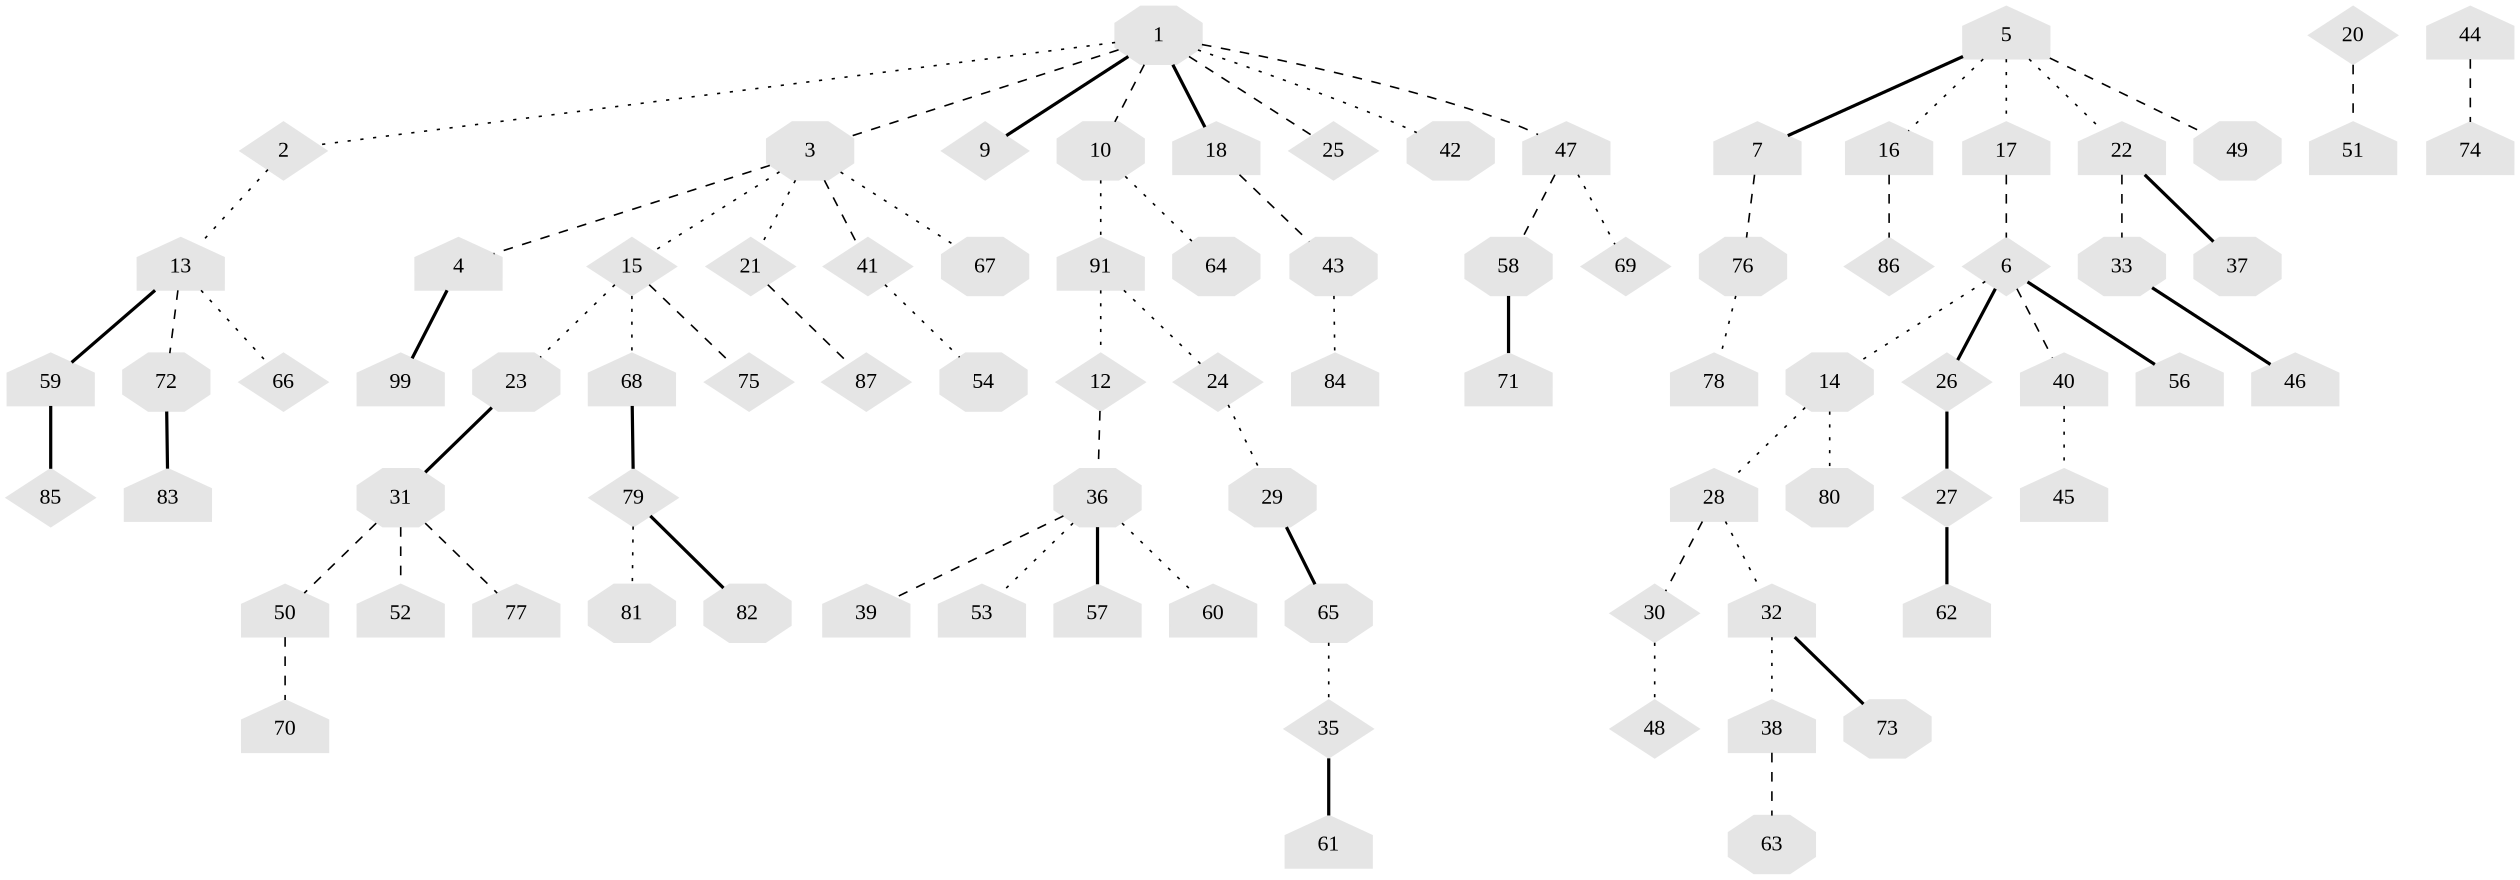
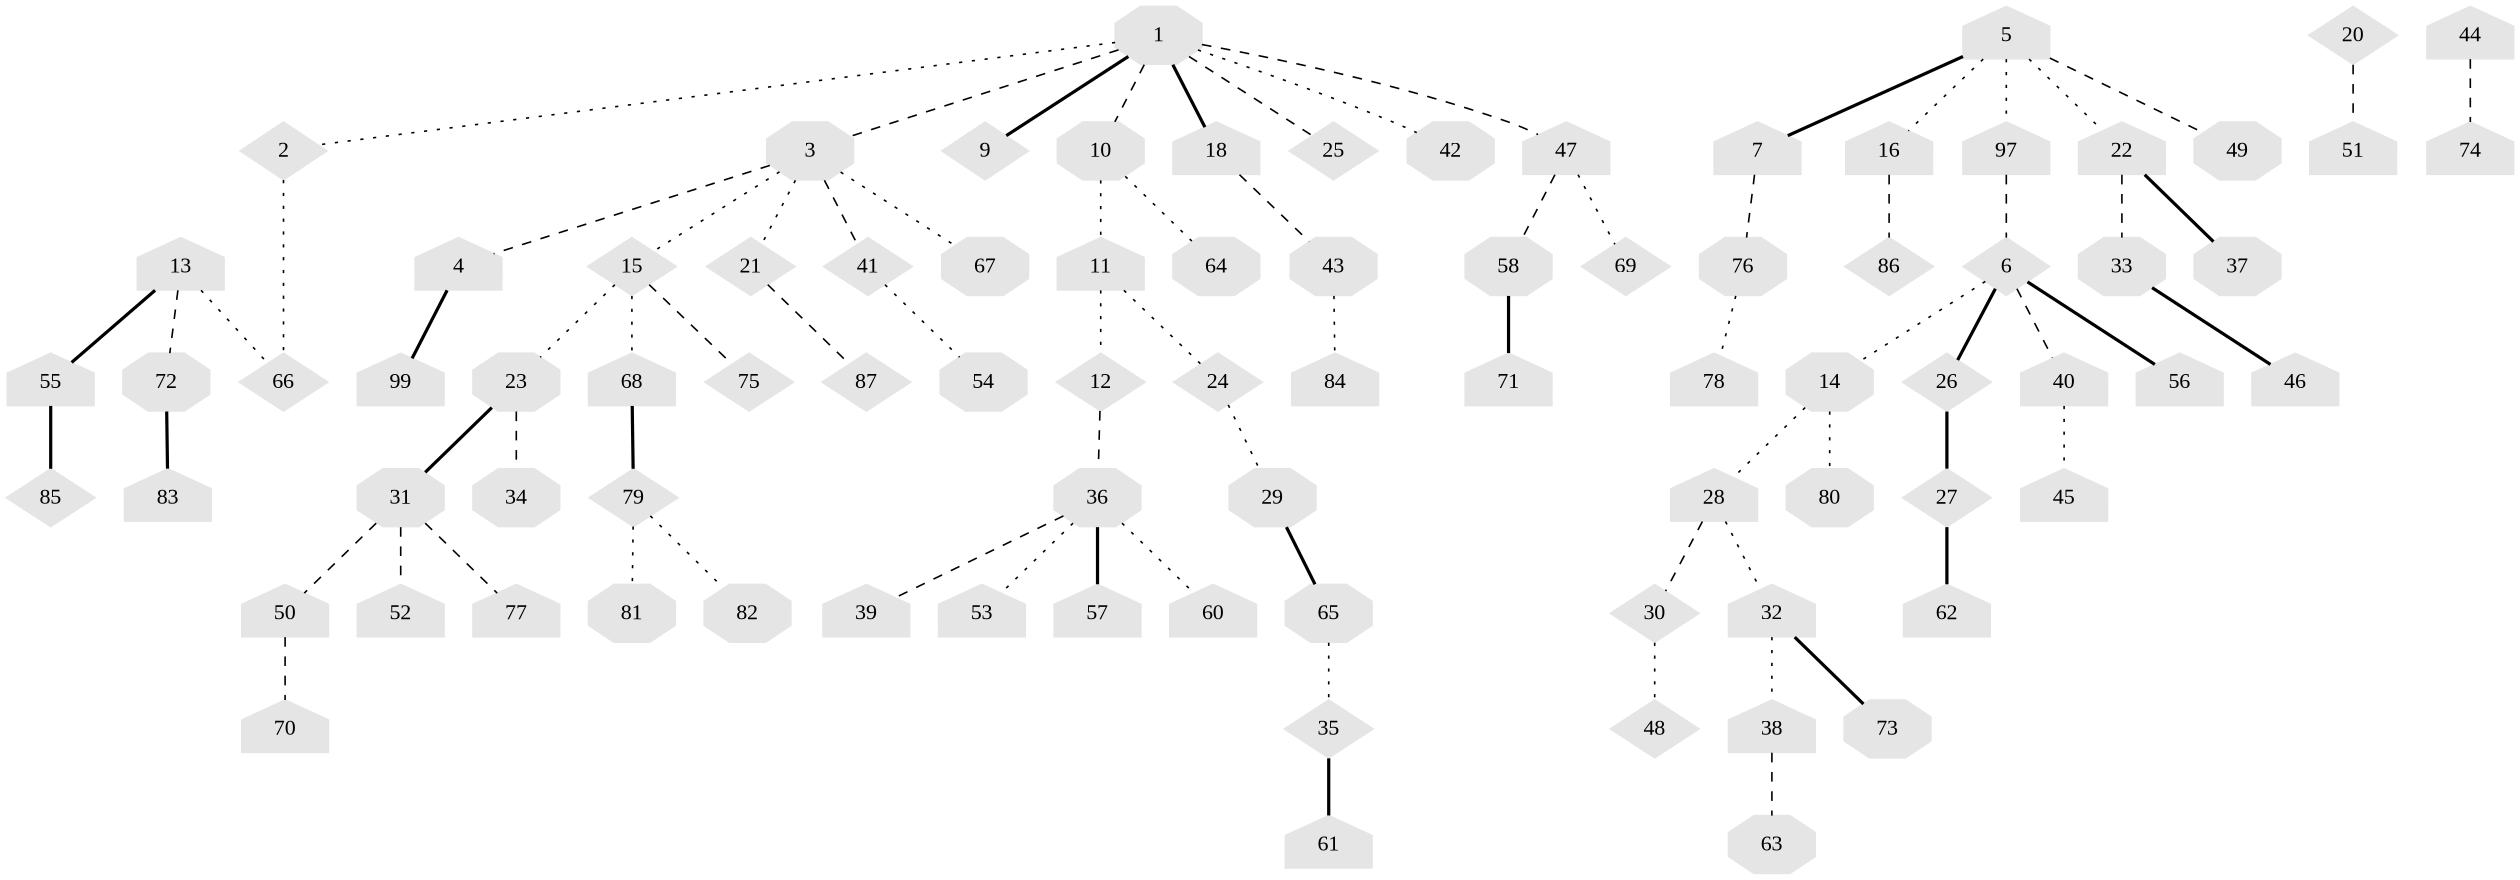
  graph {
    fontname="Liberation Serif"
    node [color=gray90 fontname="Liberation Serif" shape=house style=filled]
    edge [fontname="Liberation Serif" style=dotted]
    1 [shape=octagon]
    2 [shape=diamond]
    3 [shape=octagon]
    9 [shape=diamond]
    10 [shape=octagon]
    18
    25 [shape=diamond]
    42 [shape=octagon]
    47
    13
    4
    15 [shape=diamond]
    21 [shape=diamond]
    41 [shape=diamond]
    67 [shape=octagon]
-   11 [label=91]
+   11
    64 [shape=octagon]
    43 [shape=octagon]
    58 [shape=octagon]
    69 [shape=diamond]
    5
    7
    16
-   17
+   17 [label=97]
    22
    49 [shape=octagon]
-   55 [label=59]
+   55
    66 [shape=diamond]
    72 [shape=octagon]
    n30 [label=99]
    23 [shape=octagon]
    68
    75 [shape=diamond]
    87 [shape=diamond]
    54 [shape=octagon]
    6 [shape=diamond]
    14 [shape=octagon]
    26 [shape=diamond]
    40
    56
    76 [shape=octagon]
    86 [shape=diamond]
    33 [shape=octagon]
    37 [shape=octagon]
    28
    80 [shape=octagon]
    27 [shape=diamond]
    45
    78
    20 [shape=diamond]
    51
    44
    74
    12 [shape=diamond]
    24 [shape=diamond]
    36 [shape=octagon]
    29 [shape=octagon]
    39
    53
    57
    60
    85 [shape=diamond]
    83
    30 [shape=diamond]
    32
    31 [shape=octagon]
+   34 [shape=octagon]
    79 [shape=diamond]
    84
    46
    50
    52
    77
    65 [shape=octagon]
    62
    48 [shape=diamond]
    38
    73 [shape=octagon]
    35 [shape=diamond]
    61
    70
    63 [shape=octagon]
    71
    81 [shape=octagon]
    82 [shape=octagon]
    1 -- 2
    1 -- 3 [style=dashed]
    1 -- 9 [style=bold]
    1 -- 10 [style=dashed]
    1 -- 18 [style=bold]
    1 -- 25 [style=dashed]
    1 -- 42
    1 -- 47 [style=dashed]
-   2 -- 13
+   2 -- 66
    3 -- 4 [style=dashed]
    3 -- 15
    3 -- 21
    3 -- 41 [style=dashed]
    3 -- 67
    10 -- 11
    10 -- 64
    18 -- 43 [style=dashed]
    47 -- 58 [style=dashed]
    47 -- 69
    13 -- 55 [style=bold]
    13 -- 66
    13 -- 72 [style=dashed]
    4 -- n30 [style=bold]
    15 -- 23
    15 -- 68
    15 -- 75 [style=dashed]
    21 -- 87 [style=dashed]
    41 -- 54
    11 -- 12
    11 -- 24
    43 -- 84
    58 -- 71 [style=bold]
    5 -- 7 [style=bold]
    5 -- 16
    5 -- 17
    5 -- 22
    5 -- 49 [style=dashed]
    7 -- 76 [style=dashed]
    16 -- 86 [style=dashed]
    17 -- 6 [style=dashed]
    22 -- 33 [style=dashed]
    22 -- 37 [style=bold]
    55 -- 85 [style=bold]
    72 -- 83 [style=bold]
    23 -- 31 [style=bold]
+   23 -- 34 [style=dashed]
    68 -- 79 [style=bold]
    6 -- 14
    6 -- 26 [style=bold]
    6 -- 40 [style=dashed]
    6 -- 56 [style=bold]
    14 -- 28
    14 -- 80
    26 -- 27 [style=bold]
    40 -- 45
    76 -- 78
    33 -- 46 [style=bold]
    28 -- 30 [style=dashed]
    28 -- 32
    27 -- 62 [style=bold]
    20 -- 51 [style=dashed]
    44 -- 74 [style=dashed]
    12 -- 36 [style=dashed]
    24 -- 29
    36 -- 39 [style=dashed]
    36 -- 53
    36 -- 57 [style=bold]
    36 -- 60
    29 -- 65 [style=bold]
    30 -- 48
    32 -- 38
    32 -- 73 [style=bold]
    31 -- 50 [style=dashed]
    31 -- 52 [style=dashed]
    31 -- 77 [style=dashed]
    79 -- 81
-   79 -- 82 [style=bold]
+   79 -- 82
    50 -- 70 [style=dashed]
    65 -- 35
    38 -- 63 [style=dashed]
    35 -- 61 [style=bold]
  }
